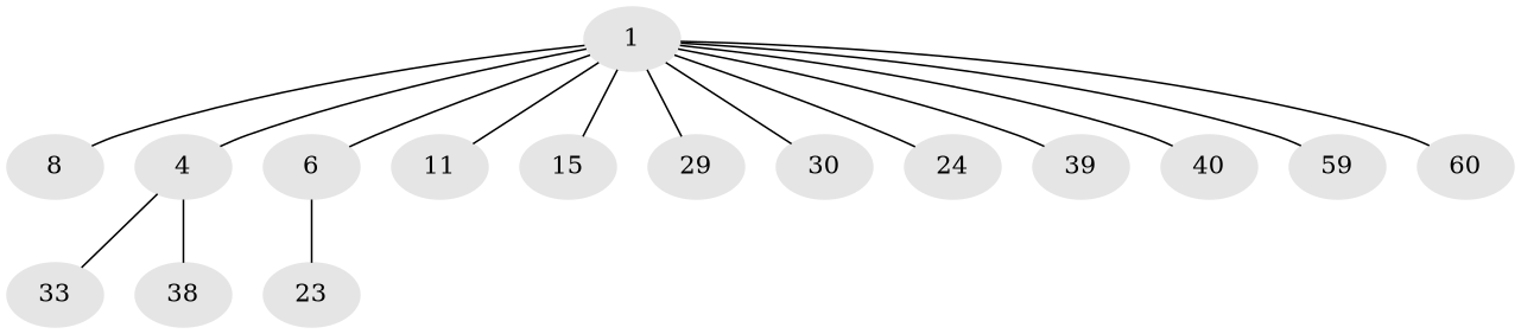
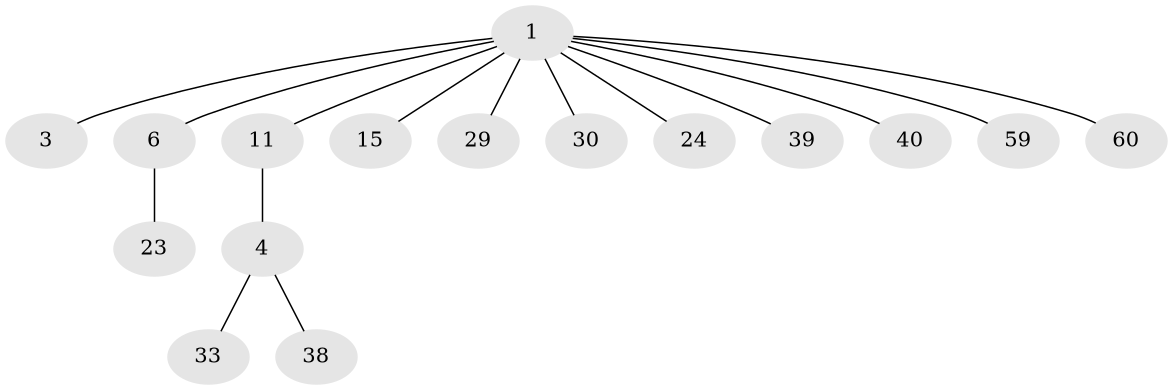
  graph {
    node [color=gray90 style=filled]
    1 [super="+27+2+31+8+9+19+53"]
-   3 [super="+5+7+12+51+18" label=8]
+   3 [super="+5+7+12+51+18"]
    4 [super="+13+22"]
    6 [super="+42"]
    11
    15
    29
    30
    n9 [label=24]
    39
    40
    59
    60
    33
    38
    23 [super="+46+24"]
    1 -- 3 [weight=2]
-   1 -- 4 [weight=2]
+   11 -- 4 [weight=2]
    1 -- 6
    1 -- 11
    1 -- 15
    1 -- 29
    1 -- 30
    1 -- n9
    1 -- 39
    1 -- 40
    1 -- 59
    1 -- 60
    4 -- 33
    4 -- 38
    6 -- 23
  }
